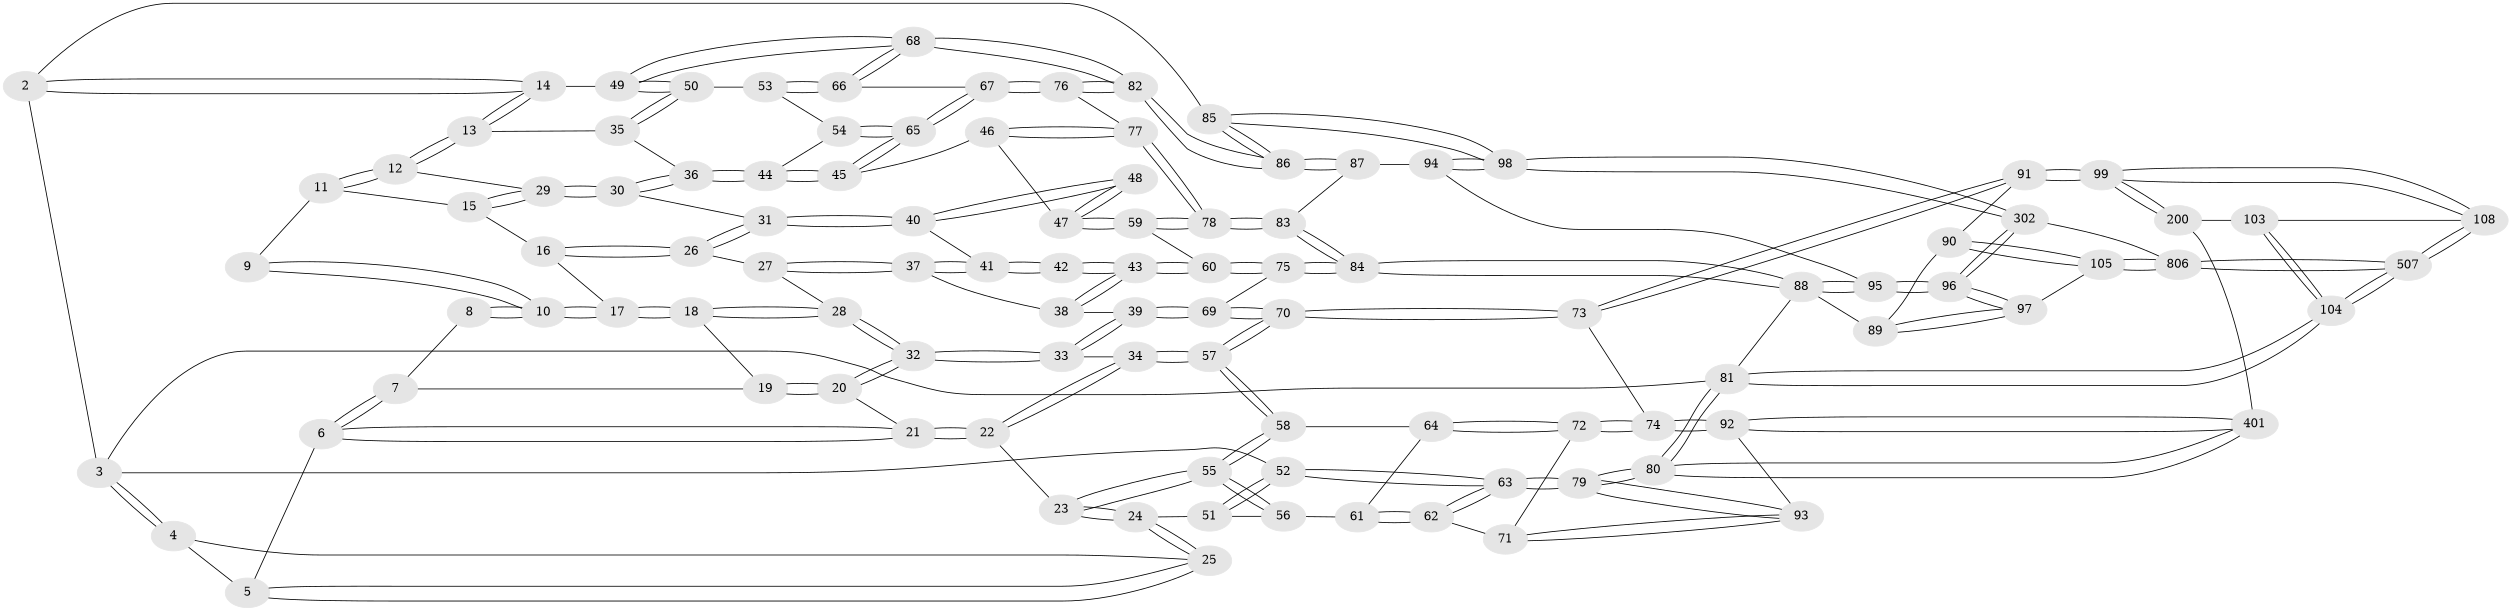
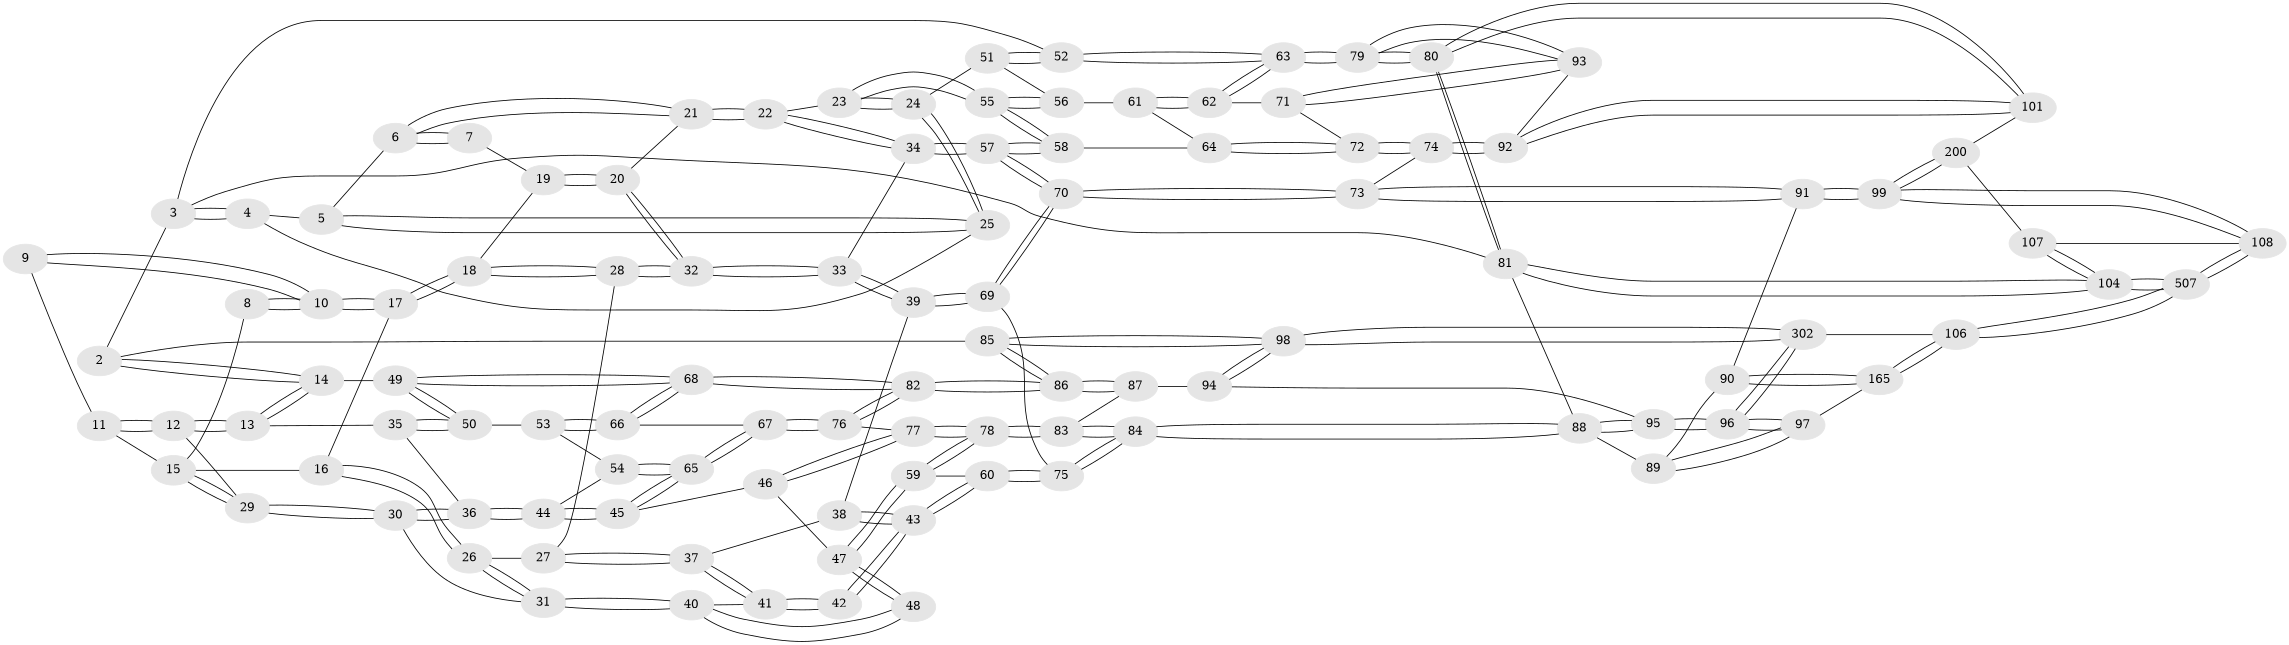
  graph {
    rankdir=LR
    node [color=gray90 style=filled]
    2
    3
    14
    85
    9
    10
    11
    4
    52
    81
    49
    86
    98
    5
    25
    63
    104
    88
    6
    7
    21
    8
    19
    22
    20
    17
    12
    15
    18
    13
    29
    16
    35
    30
    36
    50
    68
    26
    27
    31
    28
    32
    33
    23
    34
    24
    55
    57
    51
    56
    58
    37
    40
    38
    41
    44
    48
    39
    69
    70
    53
    45
    54
    43
    42
    60
    75
    46
    65
    47
    77
    67
    59
    78
    82
    66
    61
    79
    64
    62
    73
    72
    83
    84
    71
    93
    80
    74
    76
    91
    92
    99
-   101 [label=401]
+   101
    87
    n95 [label=507]
    94
    89
    95
    n99 [label=302]
    90
    97
    96
-   105
-   106 [label=806]
+   105 [label=165]
+   106
    n105 [label=200]
    108
-   103
+   103 [label=107]
    2 -- 3
    2 -- 14
    2 -- 14
    2 -- 85
    3 -- 4
    3 -- 4
    3 -- 52
    3 -- 81
    14 -- 49
    85 -- 86
    85 -- 86
    85 -- 98
    85 -- 98
    9 -- 10
    9 -- 10
    9 -- 11
    10 -- 17
    10 -- 17
    11 -- 12
    11 -- 12
    11 -- 15
    4 -- 5
    4 -- 25
    52 -- 63
    52 -- 63
    81 -- 104
    81 -- 104
    81 -- 88
    49 -- 50
    49 -- 50
    49 -- 68
    49 -- 68
    86 -- 87
    86 -- 87
    98 -- n99
    98 -- n99
    5 -- 25
    5 -- 25
    5 -- 6
    63 -- 79
    63 -- 79
    104 -- n95
    104 -- n95
    88 -- 89
    88 -- 95
    88 -- 95
    6 -- 7
    6 -- 7
    6 -- 21
    6 -- 21
-   7 -- 8
+   15 -- 8
    7 -- 19
    21 -- 22
    21 -- 22
    8 -- 10
    8 -- 10
    19 -- 20
    19 -- 20
    22 -- 23
    22 -- 34
    22 -- 34
    20 -- 21
    20 -- 32
    20 -- 32
    17 -- 18
    17 -- 18
    12 -- 13
    12 -- 13
    12 -- 29
    15 -- 29
    15 -- 29
    15 -- 16
    18 -- 19
    18 -- 28
    18 -- 28
    13 -- 14
    13 -- 14
    13 -- 35
    29 -- 30
    29 -- 30
    16 -- 17
    16 -- 26
    16 -- 26
    35 -- 36
    35 -- 50
    35 -- 50
    30 -- 36
    30 -- 36
    30 -- 31
    36 -- 44
    36 -- 44
    50 -- 53
    68 -- 82
    68 -- 82
    26 -- 27
    26 -- 31
    26 -- 31
    27 -- 28
    27 -- 37
    27 -- 37
    31 -- 40
    31 -- 40
    28 -- 32
    28 -- 32
    32 -- 33
    32 -- 33
    33 -- 34
    33 -- 39
    33 -- 39
    23 -- 24
    23 -- 24
    23 -- 55
    23 -- 55
    34 -- 57
    34 -- 57
    24 -- 25
    24 -- 25
    24 -- 51
    55 -- 56
    55 -- 56
    55 -- 58
    55 -- 58
    57 -- 58
    57 -- 58
    57 -- 70
    57 -- 70
    51 -- 52
    51 -- 52
    51 -- 56
    56 -- 61
    58 -- 64
    37 -- 38
    37 -- 41
    37 -- 41
    40 -- 41
    40 -- 48
    40 -- 48
    38 -- 39
    38 -- 43
    38 -- 43
    41 -- 42
    41 -- 42
    44 -- 45
    44 -- 45
    44 -- 54
    39 -- 69
    39 -- 69
    69 -- 70
    69 -- 70
    69 -- 75
    70 -- 73
    70 -- 73
    53 -- 54
    53 -- 66
    53 -- 66
    45 -- 46
    45 -- 65
    45 -- 65
    54 -- 65
    54 -- 65
    43 -- 60
    43 -- 60
    42 -- 43
    42 -- 43
    60 -- 75
    60 -- 75
    75 -- 84
    75 -- 84
    46 -- 47
    46 -- 77
    46 -- 77
    65 -- 67
    65 -- 67
    47 -- 48
    47 -- 48
    47 -- 59
    47 -- 59
    77 -- 78
    77 -- 78
    67 -- 76
    67 -- 76
    59 -- 60
    59 -- 78
    59 -- 78
    78 -- 83
    78 -- 83
    82 -- 86
    82 -- 86
    66 -- 68
    66 -- 68
    66 -- 67
    61 -- 64
    61 -- 62
    61 -- 62
    79 -- 93
    79 -- 93
    79 -- 80
    79 -- 80
    64 -- 72
    64 -- 72
    62 -- 63
    62 -- 63
    62 -- 71
    73 -- 74
    73 -- 91
    73 -- 91
    72 -- 74
    72 -- 74
    83 -- 84
    83 -- 84
    83 -- 87
    84 -- 88
    84 -- 88
    71 -- 72
    71 -- 93
    71 -- 93
    80 -- 81
    80 -- 81
    80 -- 101
    80 -- 101
    74 -- 92
    74 -- 92
    76 -- 77
    76 -- 82
    76 -- 82
    91 -- 99
    91 -- 99
    92 -- 93
    92 -- 101
    92 -- 101
    99 -- n105
    99 -- n105
    99 -- 108
    99 -- 108
    87 -- 94
    n95 -- 108
    n95 -- 108
    94 -- 98
    94 -- 98
    94 -- 95
    89 -- 90
    89 -- 97
    89 -- 97
    95 -- 96
    95 -- 96
    n99 -- 106
    90 -- 91
    90 -- 105
    90 -- 105
    97 -- 105
    96 -- n99
    96 -- n99
    96 -- 97
    96 -- 97
    105 -- 106
    105 -- 106
    106 -- n95
    106 -- n95
    n105 -- 101
    n105 -- 103
    103 -- 104
    103 -- 104
    103 -- 108
  }
